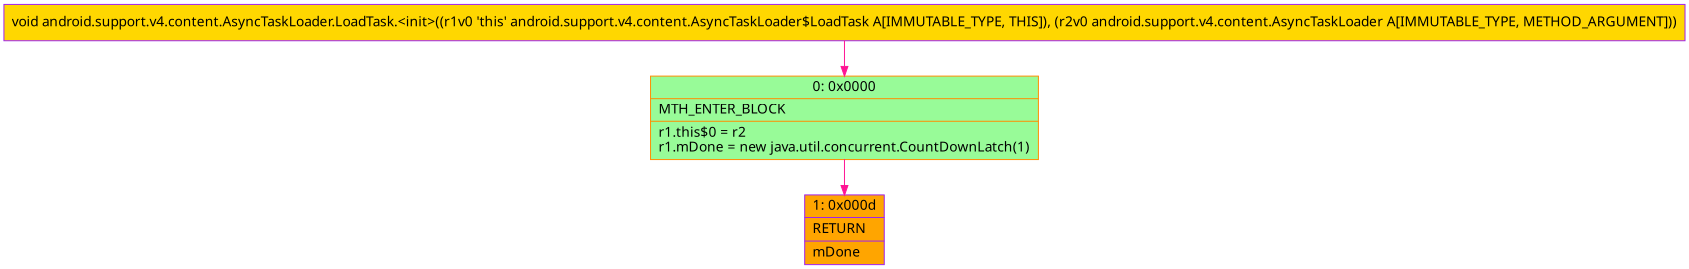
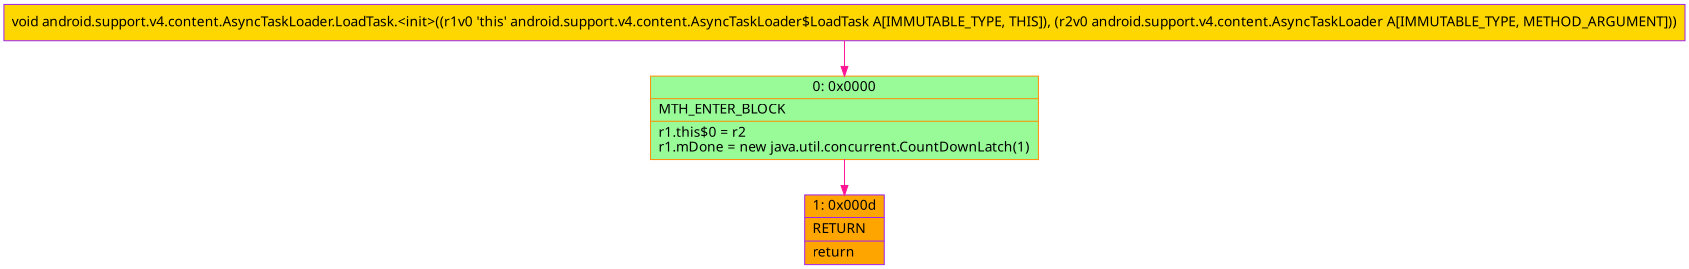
  digraph {
    fontname="Noto Sans"
    node [shape=record style=filled color=purple fontname="Noto Sans"]
    edge [color=deeppink fontname="Noto Sans"]
    n1 [label="{0\:\ 0x0000|MTH_ENTER_BLOCK\l|r1.this$0 = r2\lr1.mDone = new java.util.concurrent.CountDownLatch(1)\l}" fillcolor=palegreen color=darkorange]
-   n2 [label="{1\:\ 0x000d|RETURN\l|mDone\l}" fillcolor=orange]
+   n2 [label="{1\:\ 0x000d|RETURN\l|return\l}" fillcolor=orange]
    n3 [label="{void android.support.v4.content.AsyncTaskLoader.LoadTask.\<init\>((r1v0 'this' android.support.v4.content.AsyncTaskLoader$LoadTask A[IMMUTABLE_TYPE, THIS]), (r2v0 android.support.v4.content.AsyncTaskLoader A[IMMUTABLE_TYPE, METHOD_ARGUMENT])) }" fillcolor=gold]
    n1 -> n2
    n3 -> n1
  }
